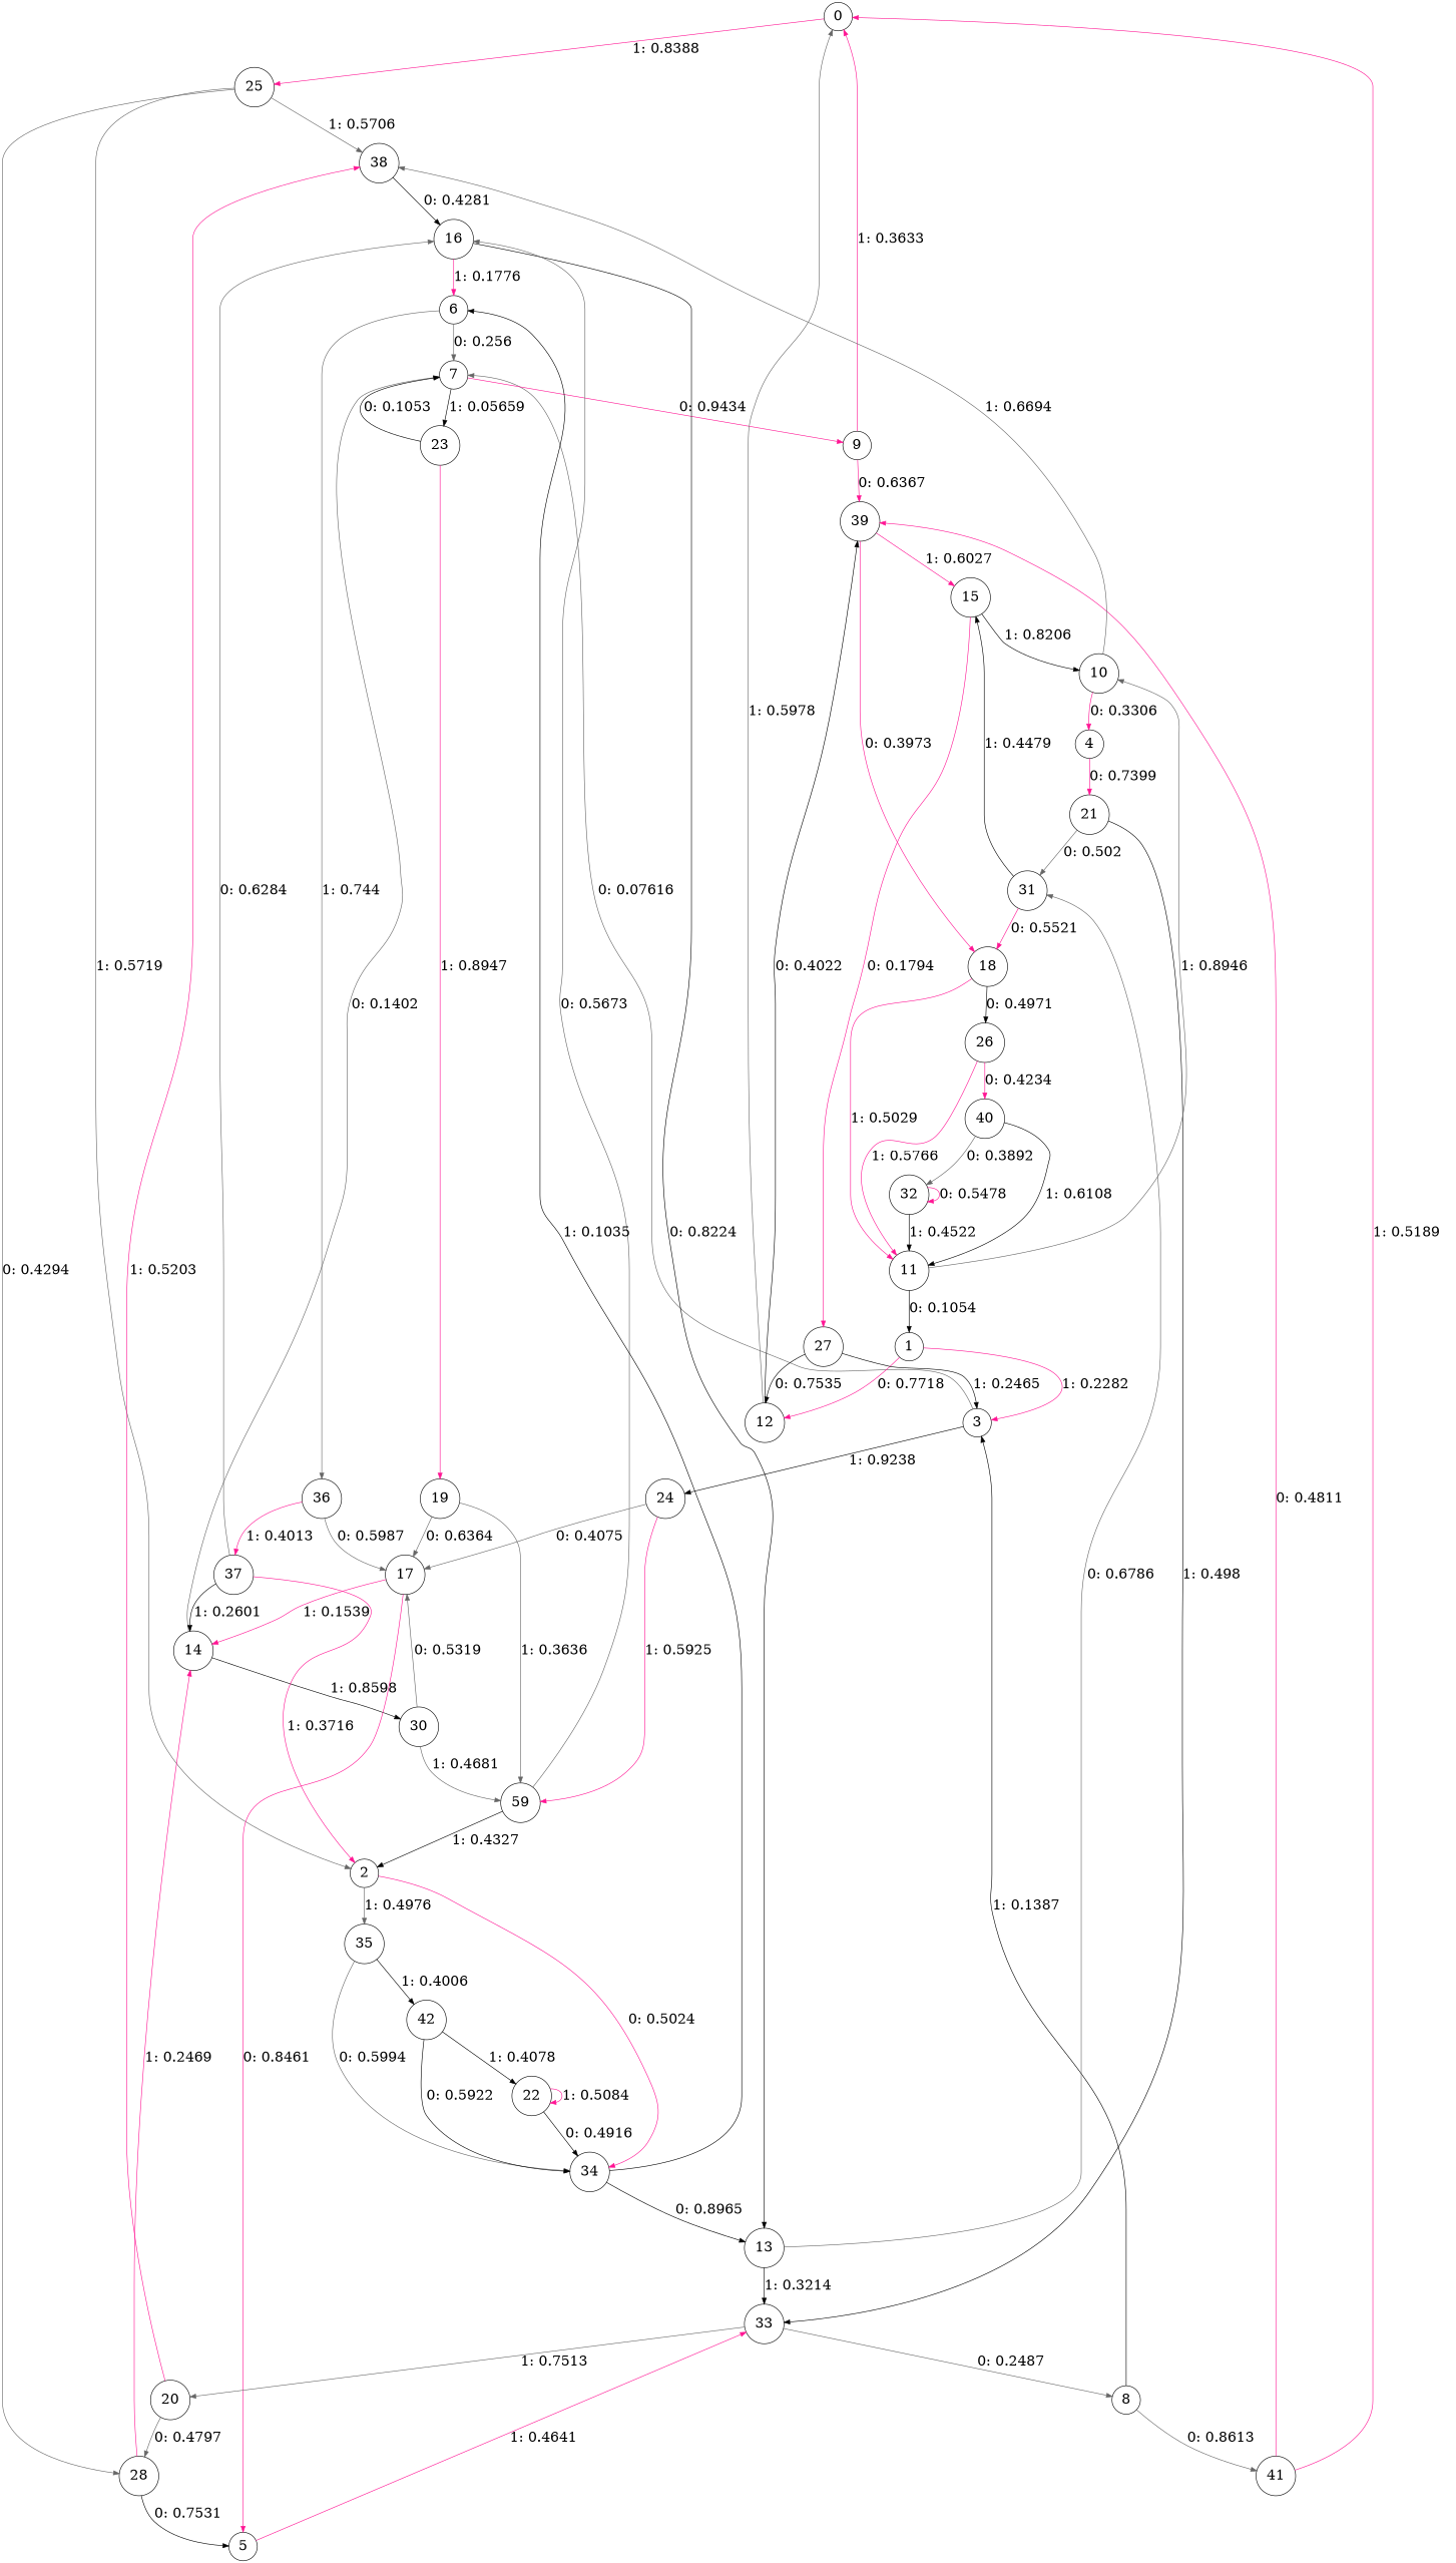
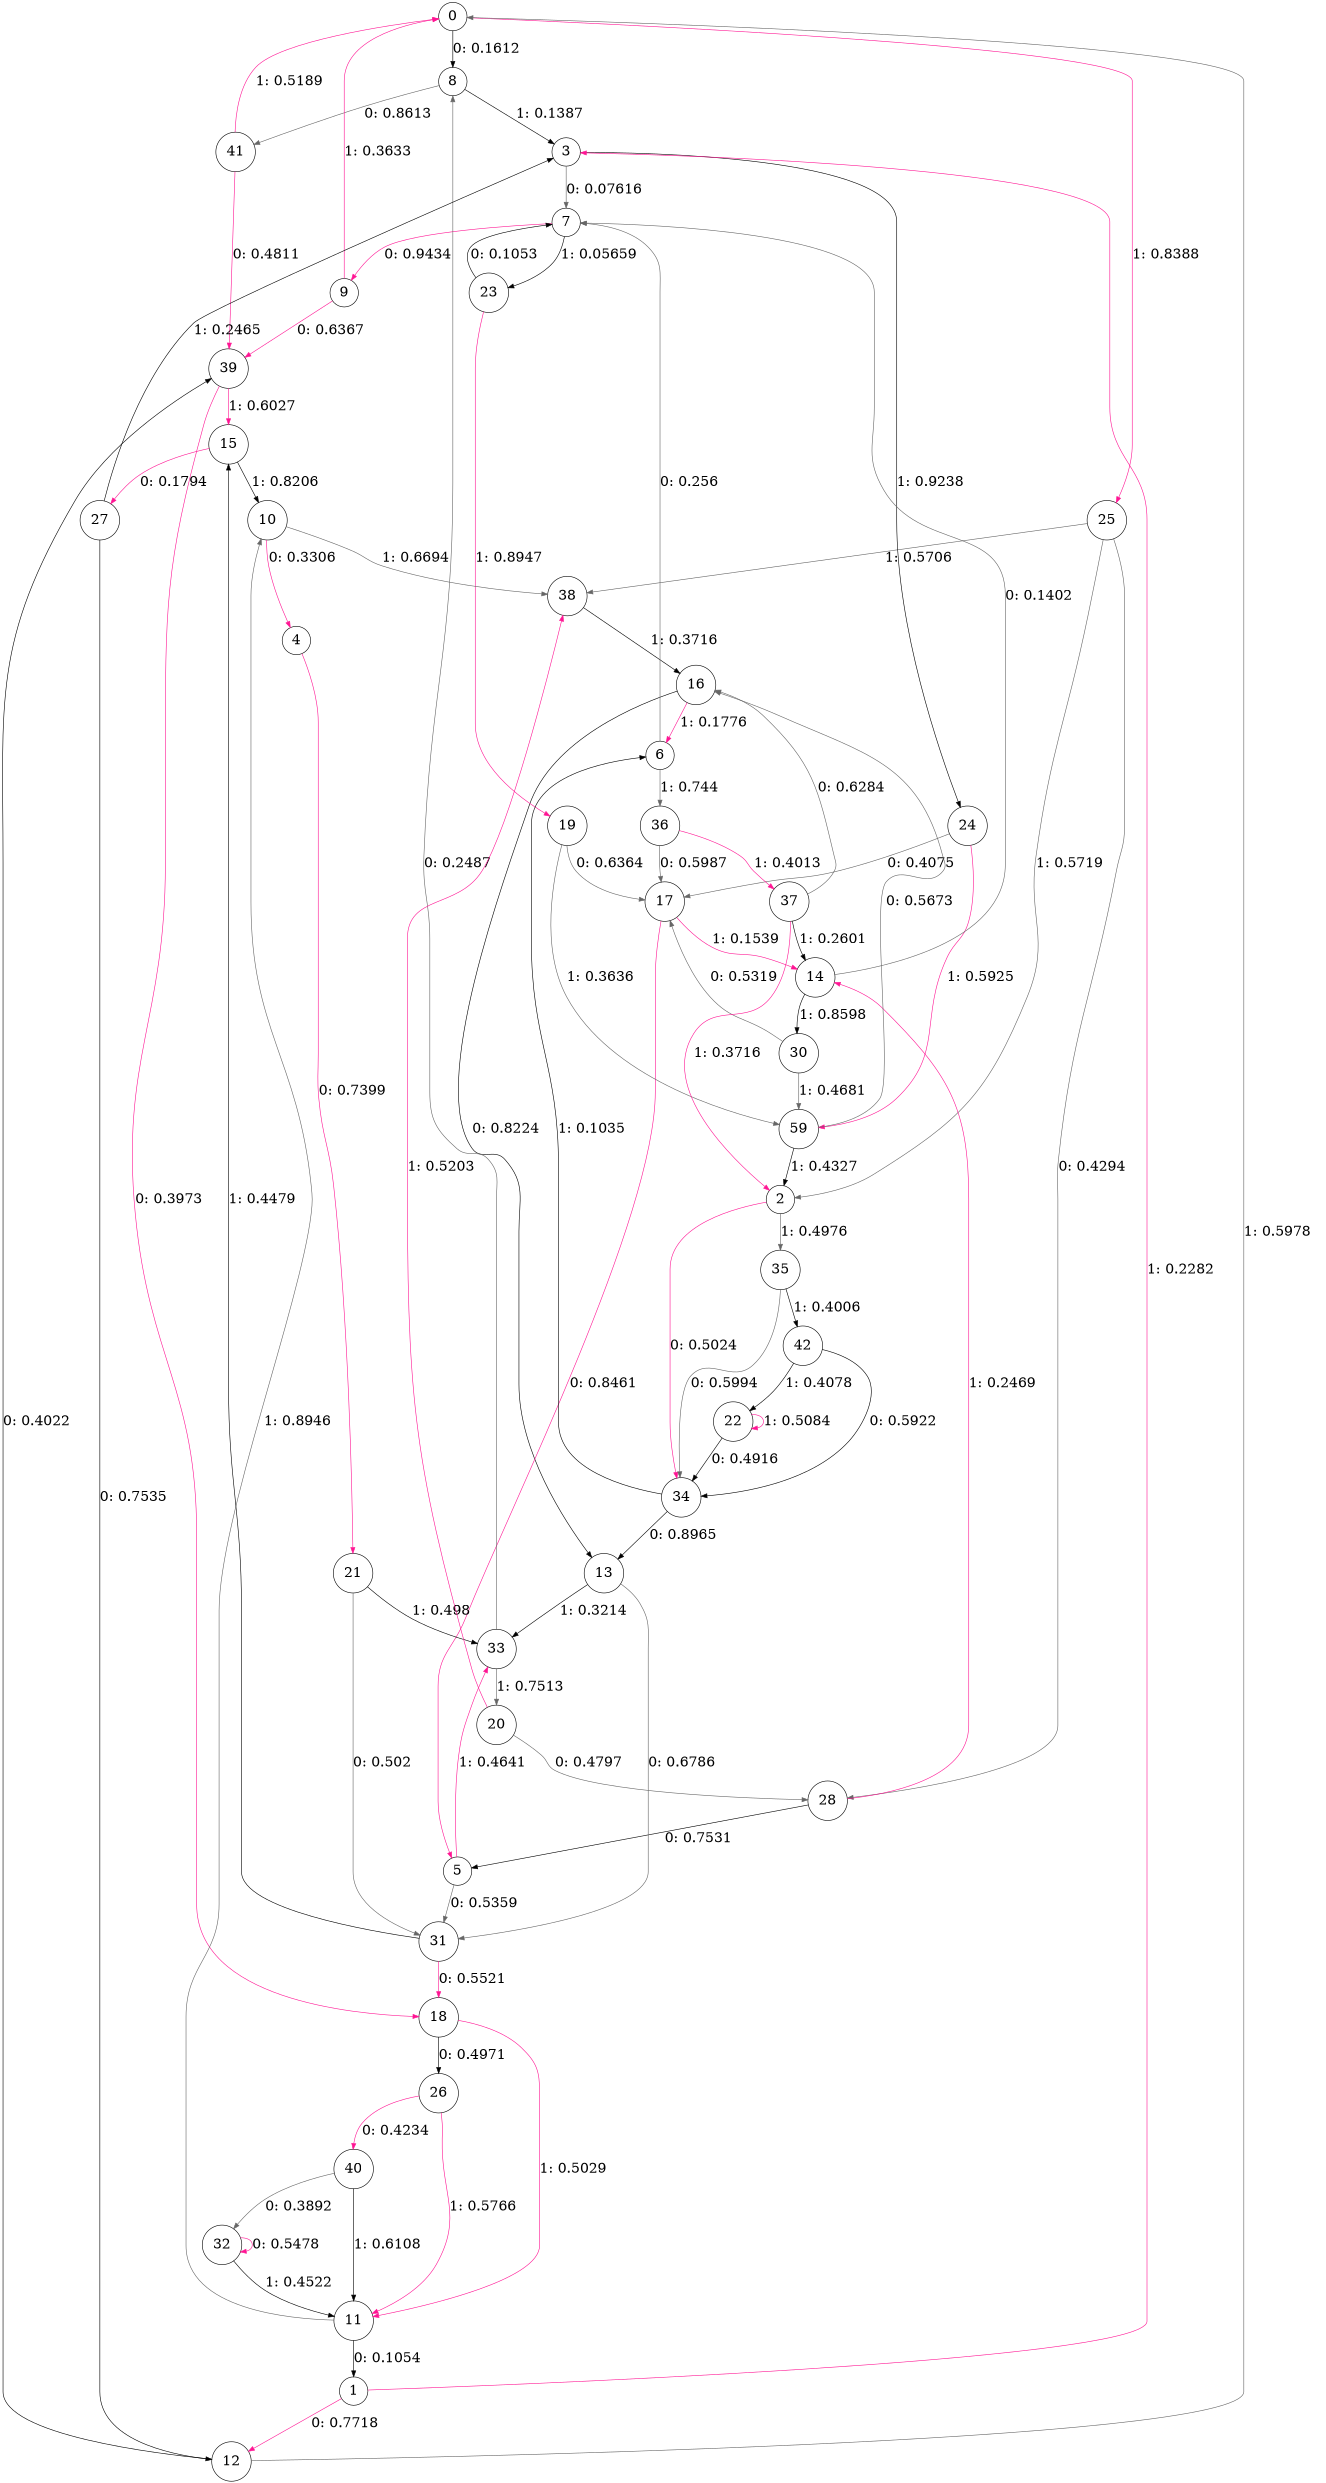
  digraph {
    node [fontsize=24 shape=circle]
    edge [color=deeppink fontsize=24]
    0
    8
    25
    3
    41
    38
    28
    2
    7
    24
    39
    16
    14
    5
    1
    12
    15
    18
    9
    23
    17
    n22 [label=59]
    34
    35
    6
    13
    42
    36
    31
    33
    22
    19
    4
    21
    30
    20
    10
    27
    11
    26
    37
    40
    32
+   0 -> 8 [color=black label="0: 0.1612   "]
    0 -> 25 [label="1: 0.8388   "]
    8 -> 3 [color=black label="1: 0.1387   "]
    8 -> 41 [color=gray40 label="0: 0.8613   "]
    25 -> 38 [color=gray40 label="1: 0.5706   "]
    25 -> 28 [color=gray40 label="0: 0.4294   "]
    25 -> 2 [color=gray40 label="1: 0.5719   "]
    3 -> 7 [color=gray40 label="0: 0.07616  "]
    3 -> 24 [color=black label="1: 0.9238   "]
    41 -> 0 [label="1: 0.5189   "]
    41 -> 39 [label="0: 0.4811   "]
-   38 -> 16 [color=black label="0: 0.4281   "]
+   38 -> 16 [color=black label="1: 0.3716   "]
    28 -> 14 [label="1: 0.2469   "]
    28 -> 5 [color=black label="0: 0.7531   "]
    2 -> 34 [label="0: 0.5024   "]
    2 -> 35 [color=gray40 label="1: 0.4976   "]
    7 -> 9 [label="0: 0.9434   "]
    7 -> 23 [color=black label="1: 0.05659  "]
    24 -> 17 [color=gray40 label="0: 0.4075   "]
    24 -> n22 [label="1: 0.5925   "]
    39 -> 15 [label="1: 0.6027   "]
    39 -> 18 [label="0: 0.3973   "]
    16 -> 6 [label="1: 0.1776   "]
    16 -> 13 [color=black label="0: 0.8224   "]
    14 -> 7 [color=gray40 label="0: 0.1402   "]
    14 -> 30 [color=black label="1: 0.8598   "]
+   5 -> 31 [color=gray40 label="0: 0.5359   "]
    5 -> 33 [label="1: 0.4641   "]
    1 -> 3 [label="1: 0.2282   "]
    1 -> 12 [label="0: 0.7718   "]
    12 -> 0 [color=gray40 label="1: 0.5978   "]
    12 -> 39 [color=black label="0: 0.4022   "]
    15 -> 10 [color=black label="1: 0.8206   "]
    15 -> 27 [label="0: 0.1794   "]
    18 -> 11 [label="1: 0.5029   "]
    18 -> 26 [color=black label="0: 0.4971   "]
    9 -> 0 [label="1: 0.3633   "]
    9 -> 39 [label="0: 0.6367   "]
    23 -> 7 [color=black label="0: 0.1053   "]
    23 -> 19 [label="1: 0.8947   "]
    17 -> 14 [label="1: 0.1539   "]
    17 -> 5 [label="0: 0.8461   "]
    n22 -> 2 [color=black label="1: 0.4327   "]
    n22 -> 16 [color=gray40 label="0: 0.5673   "]
    34 -> 6 [color=black label="1: 0.1035   "]
    34 -> 13 [color=black label="0: 0.8965   "]
    35 -> 34 [color=gray40 label="0: 0.5994   "]
    35 -> 42 [color=black label="1: 0.4006   "]
    6 -> 7 [color=gray40 label="0: 0.256    "]
    6 -> 36 [color=gray40 label="1: 0.744    "]
    13 -> 31 [color=gray40 label="0: 0.6786   "]
    13 -> 33 [color=black label="1: 0.3214   "]
    42 -> 34 [color=black label="0: 0.5922   "]
    42 -> 22 [color=black label="1: 0.4078   "]
    36 -> 17 [color=gray40 label="0: 0.5987   "]
    36 -> 37 [label="1: 0.4013   "]
    31 -> 15 [color=black label="1: 0.4479   "]
    31 -> 18 [label="0: 0.5521   "]
    33 -> 8 [color=gray40 label="0: 0.2487   "]
    33 -> 20 [color=gray40 label="1: 0.7513   "]
    22 -> 34 [color=black label="0: 0.4916   "]
    22 -> 22 [label="1: 0.5084   "]
    19 -> 17 [color=gray40 label="0: 0.6364   "]
    19 -> n22 [color=gray40 label="1: 0.3636   "]
    4 -> 21 [label="0: 0.7399   "]
    21 -> 31 [color=gray40 label="0: 0.502    "]
    21 -> 33 [color=black label="1: 0.498    "]
    30 -> 17 [color=gray40 label="0: 0.5319   "]
    30 -> n22 [color=gray40 label="1: 0.4681   "]
    20 -> 38 [label="1: 0.5203   "]
    20 -> 28 [color=gray40 label="0: 0.4797   "]
    10 -> 38 [color=gray40 label="1: 0.6694   "]
    10 -> 4 [label="0: 0.3306   "]
    27 -> 3 [color=black label="1: 0.2465   "]
    27 -> 12 [color=black label="0: 0.7535   "]
    11 -> 1 [color=black label="0: 0.1054   "]
    11 -> 10 [color=gray40 label="1: 0.8946   "]
    26 -> 11 [label="1: 0.5766   "]
    26 -> 40 [label="0: 0.4234   "]
    37 -> 2 [label="1: 0.3716   "]
    37 -> 16 [color=gray40 label="0: 0.6284   "]
    37 -> 14 [color=black label="1: 0.2601   "]
    40 -> 11 [color=black label="1: 0.6108   "]
    40 -> 32 [color=gray40 label="0: 0.3892   "]
    32 -> 11 [color=black label="1: 0.4522   "]
    32 -> 32 [label="0: 0.5478   "]
  }
